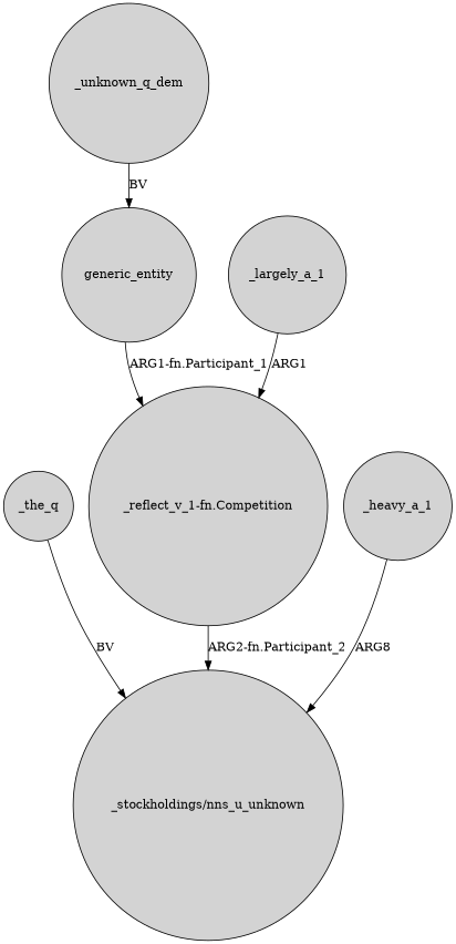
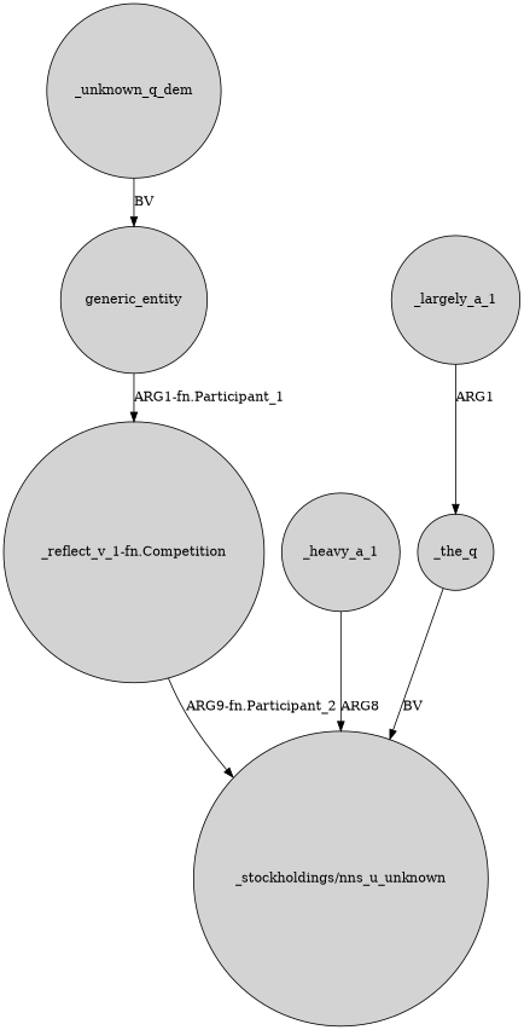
  digraph {
    node [shape=circle style=filled]
    _the_q
    "_stockholdings/nns_u_unknown"
    "_reflect_v_1-fn.Competition"
    generic_entity
    _largely_a_1
    n6 [label=_unknown_q_dem]
    _heavy_a_1
    _the_q -> "_stockholdings/nns_u_unknown" [label=BV]
-   "_reflect_v_1-fn.Competition" -> "_stockholdings/nns_u_unknown" [label="ARG2-fn.Participant_2"]
+   "_reflect_v_1-fn.Competition" -> "_stockholdings/nns_u_unknown" [label="ARG9-fn.Participant_2"]
    generic_entity -> "_reflect_v_1-fn.Competition" [label="ARG1-fn.Participant_1"]
-   _largely_a_1 -> "_reflect_v_1-fn.Competition" [label=ARG1]
+   _largely_a_1 -> _the_q [label=ARG1]
    n6 -> generic_entity [label=BV]
    _heavy_a_1 -> "_stockholdings/nns_u_unknown" [label=ARG8]
  }
